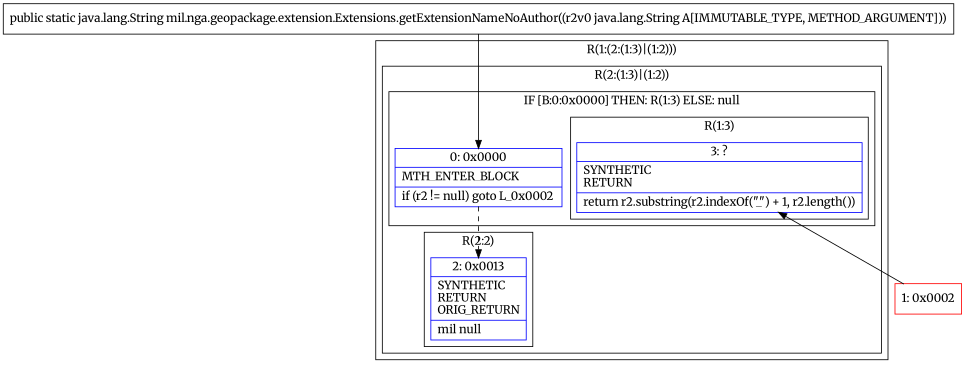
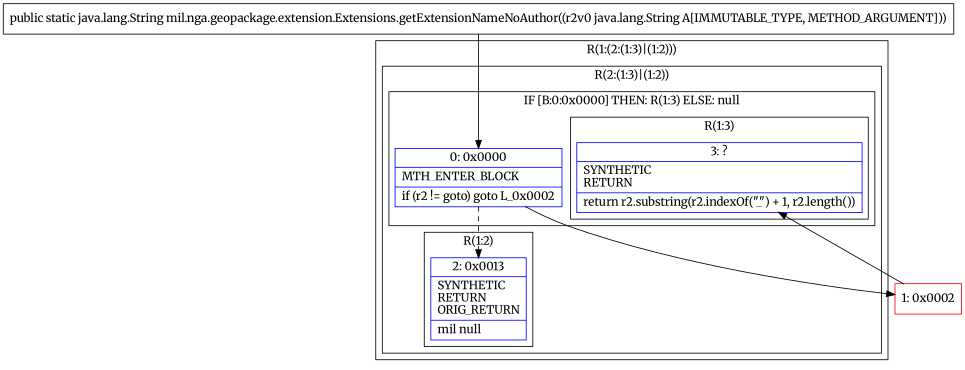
  digraph {
    fontname=Merriweather
    node [color=blue fontname=Merriweather shape=record]
    edge [fontname=Merriweather]
    n1 [label="{3\:\ ?|SYNTHETIC\lRETURN\l|return r2.substring(r2.indexOf(\"_\") + 1, r2.length())\l}"]
-   n2 [label="{0\:\ 0x0000|MTH_ENTER_BLOCK\l|if (r2 != null) goto L_0x0002\l}"]
+   n2 [label="{0\:\ 0x0000|MTH_ENTER_BLOCK\l|if (r2 != goto) goto L_0x0002\l}"]
    n3 [label="{2\:\ 0x0013|SYNTHETIC\lRETURN\lORIG_RETURN\l|mil null\l}"]
    n4 [color=red label="{1\:\ 0x0002}"]
    n5 [label="{public static java.lang.String mil.nga.geopackage.extension.Extensions.getExtensionNameNoAuthor((r2v0 java.lang.String A[IMMUTABLE_TYPE, METHOD_ARGUMENT])) }" color=""]
    subgraph cluster_1 {
      label="R(1:(2:(1:3)|(1:2)))"
      subgraph cluster_2 {
        label="R(2:(1:3)|(1:2))"
        subgraph cluster_3 {
          label="IF [B:0:0x0000] THEN: R(1:3) ELSE: null"
          n2
          subgraph cluster_4 {
            label="R(1:3)"
            n1
          }
        }
        subgraph cluster_5 {
-         label="R(2:2)"
+         label="R(1:2)"
          n3
        }
      }
    }
    n2 -> n3 [style=dashed]
+   n2 -> n4
    n4 -> n1
    n5 -> n2
  }
